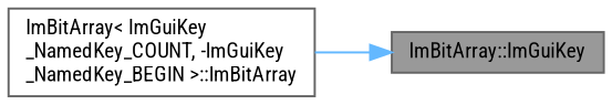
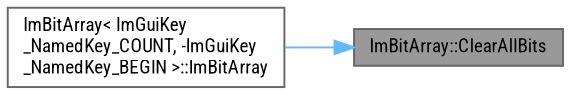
  digraph {
    rankdir=RL
    fontname="Roboto Condensed"
    node [fontname="Roboto Condensed" fontsize=10 shape=box style=filled]
-   n1 [color=gray40 fillcolor=grey60 fontcolor=black height=0.2 label="ImBitArray::ImGuiKey" width=0.4]
+   n1 [color=gray40 fillcolor=grey60 fontcolor=black height=0.2 label="ImBitArray::ClearAllBits" width=0.4]
    n2 [color=grey40 fillcolor=white height=0.2 label="ImBitArray\< ImGuiKey\l_NamedKey_COUNT, -ImGuiKey\l_NamedKey_BEGIN \>::ImBitArray" width=0.4]
    n1 -> n2 [color=steelblue1 dir=back fontname="Roboto Condensed" fontsize=10 labelfontname=Helvetica labelfontsize=10 style=solid]
  }
